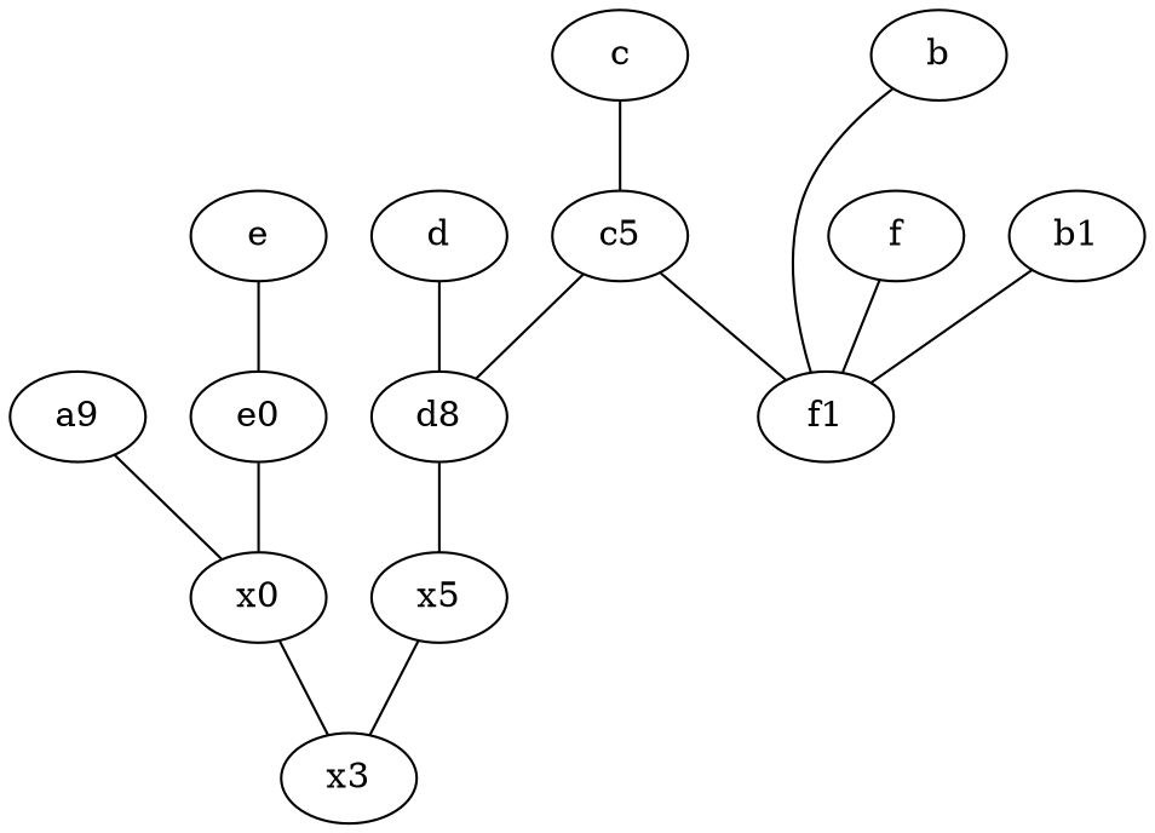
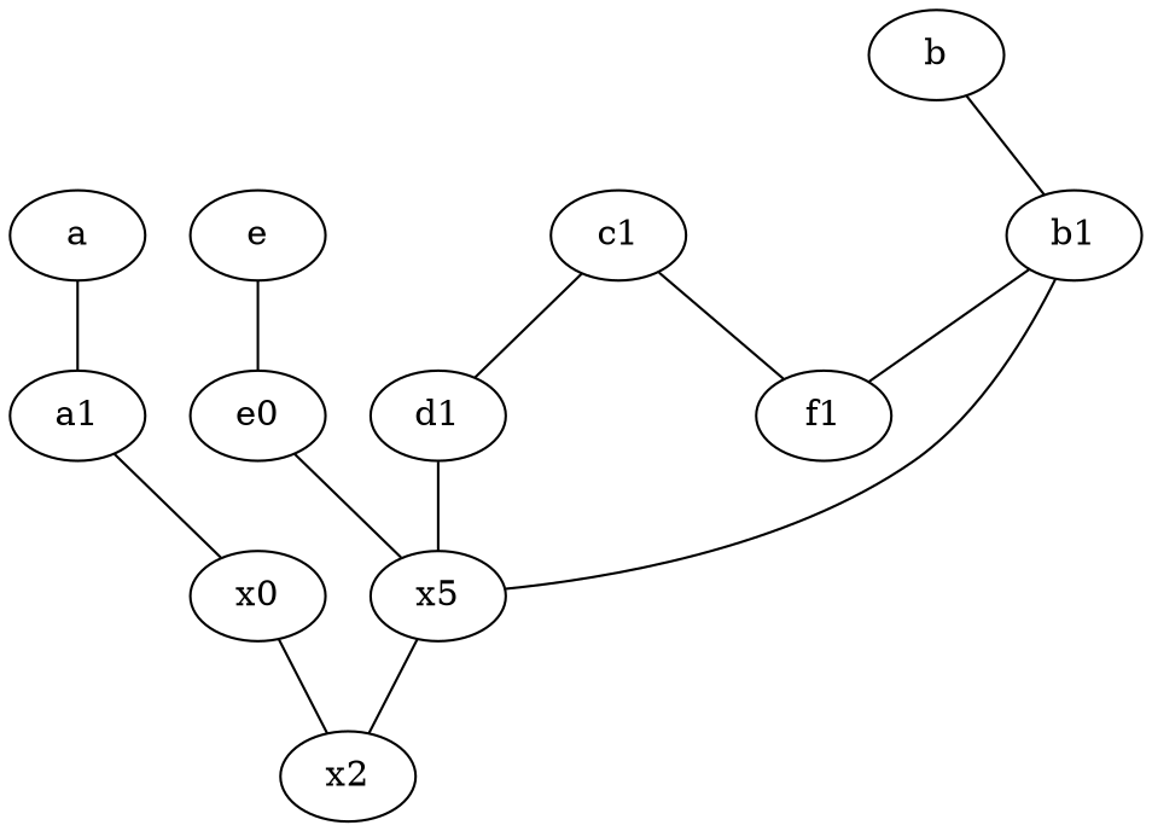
  graph {
    node [labelfontsize=50]
-   a1 [label=a9]
+   a1
    x0
-   x2 [label=x3]
-   f
+   x2
    f1
    n6 [label=e0]
-   c
-   c1 [label=c5]
-   d1 [label=d8]
+   c1
+   d1
+   a
    n11 [label=x5]
    b
    b1
    e
-   d
    a1 -- x0
    x0 -- x2
-   f -- f1
-   n6 -- x0
-   c -- c1
+   n6 -- n11
    c1 -- f1
    c1 -- d1
    d1 -- n11
+   a -- a1
    n11 -- x2
-   b -- f1
+   b -- b1
    b1 -- f1
+   b1 -- n11
    e -- n6
-   d -- d1
  }
